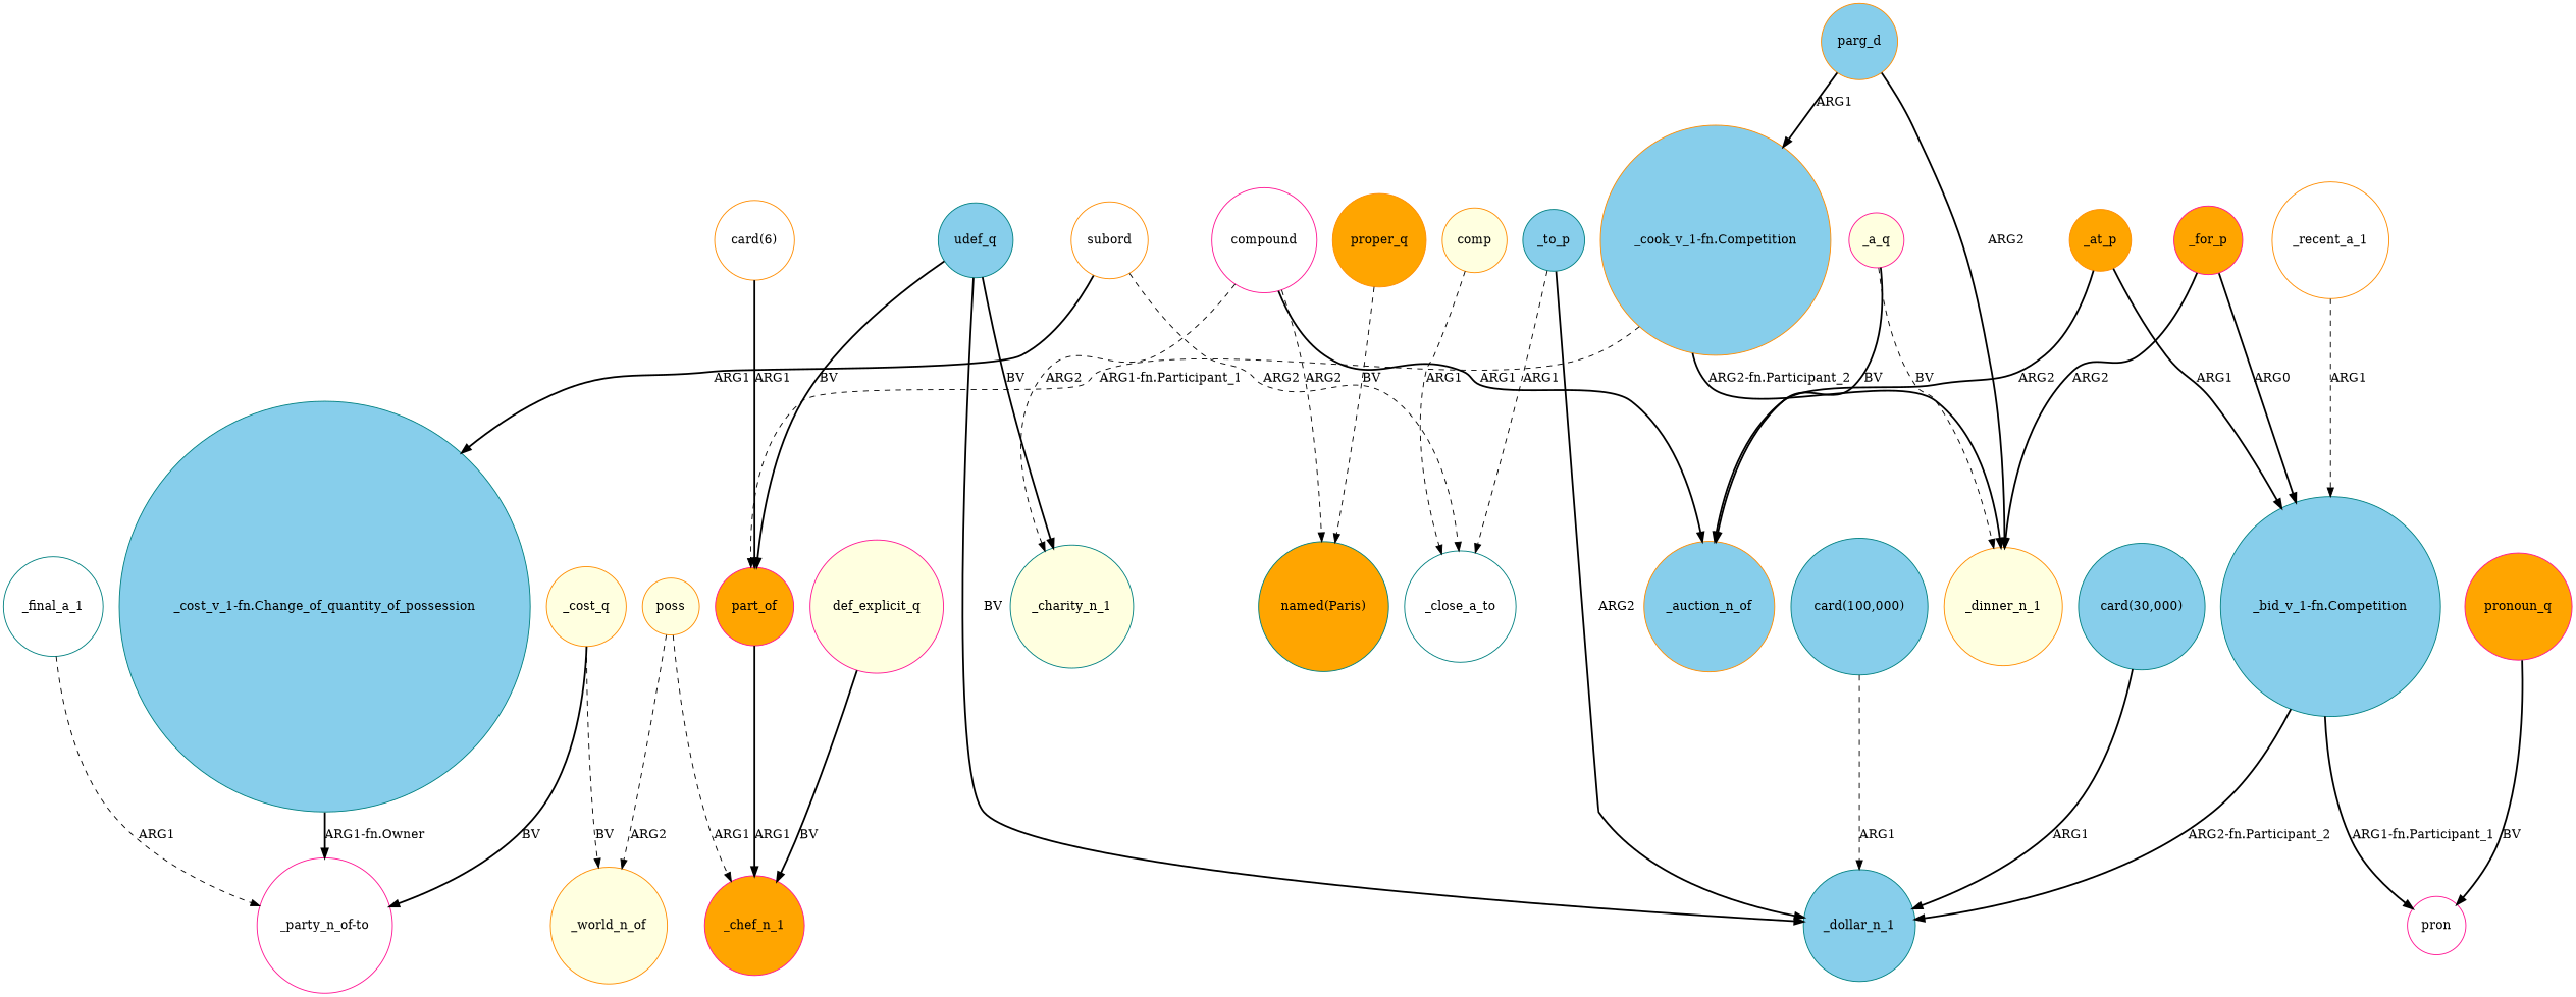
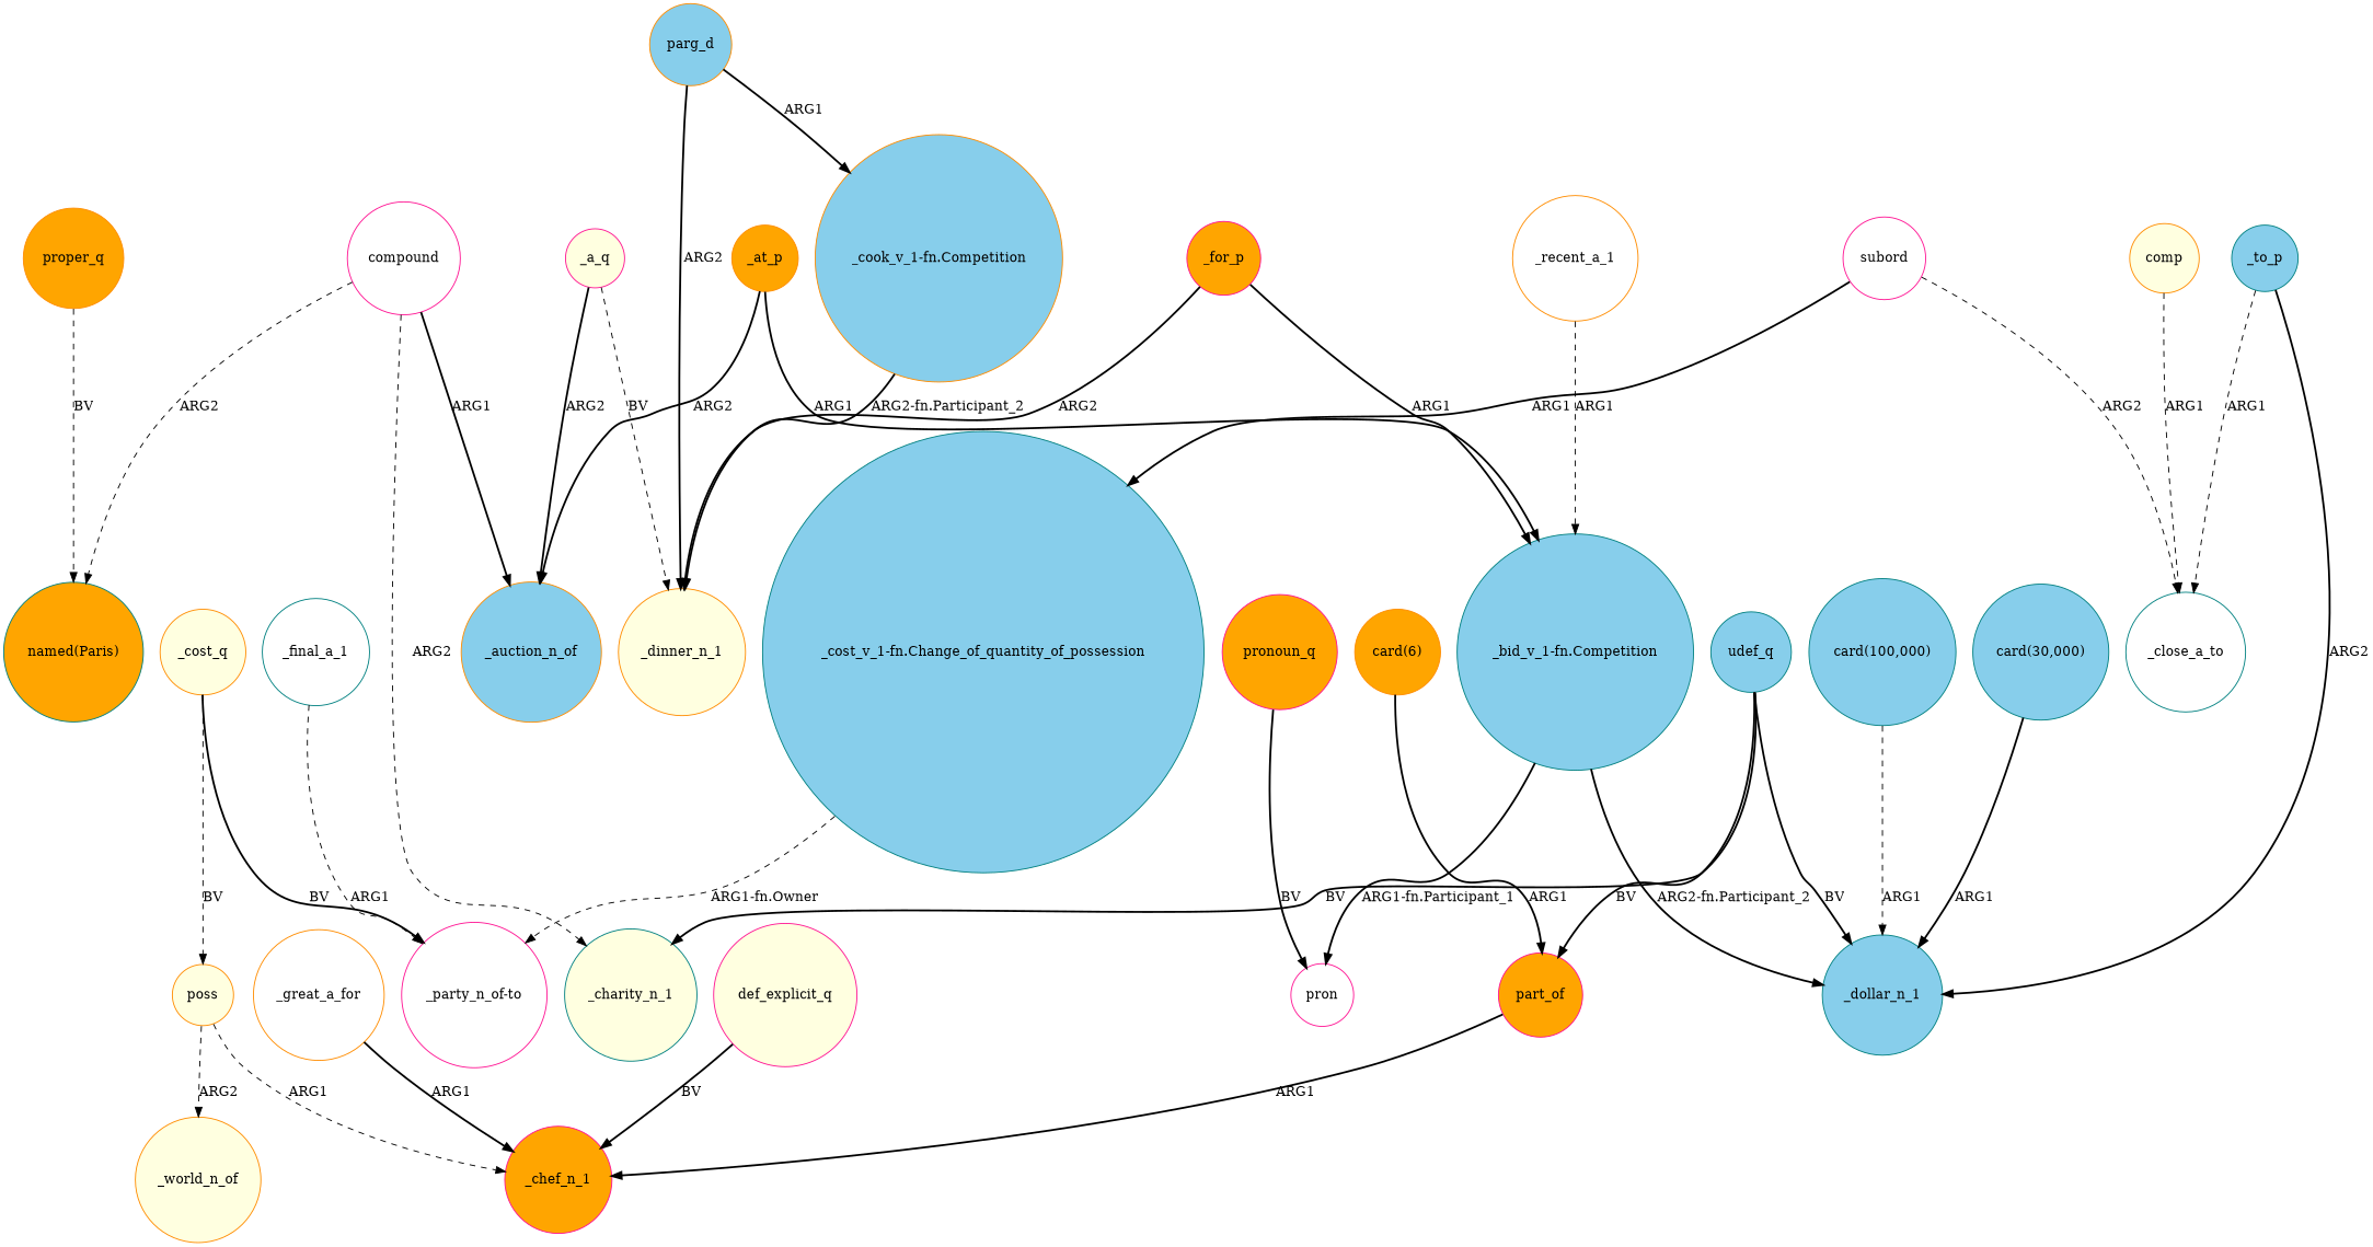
  digraph {
    node [color=darkorange fillcolor=skyblue shape=circle style=filled]
    edge [style=bold]
    "_cost_v_1-fn.Change_of_quantity_of_possession" [color=teal]
    "_party_n_of-to" [color=deeppink fillcolor=white]
    udef_q [color=teal]
    _charity_n_1 [color=teal fillcolor=lightyellow]
    part_of [color=deeppink fillcolor=orange]
    _dollar_n_1 [color=teal]
    _chef_n_1 [color=deeppink fillcolor=orange]
-   subord [fillcolor=white]
+   subord [color=deeppink fillcolor=white]
    _close_a_to [color=teal fillcolor=white]
-   "card(6)" [fillcolor=white]
+   "card(6)" [fillcolor=orange]
    "_bid_v_1-fn.Competition" [color=teal]
    pron [color=deeppink fillcolor=white]
    "card(100,000)" [color=teal]
    _final_a_1 [color=teal fillcolor=white]
    _dinner_n_1 [fillcolor=lightyellow]
    parg_d
    "_cook_v_1-fn.Competition"
    _to_p [color=teal]
    _for_p [color=deeppink fillcolor=orange]
+   _great_a_for [fillcolor=white]
    comp [fillcolor=lightyellow]
    _recent_a_1 [fillcolor=white]
    pronoun_q [color=deeppink fillcolor=orange]
    compound [color=deeppink fillcolor=white]
    "named(Paris)" [color=teal fillcolor=orange]
    _auction_n_of
    _a_q [color=deeppink fillcolor=lightyellow]
    _at_p [fillcolor=orange]
    "card(30,000)" [color=teal]
    poss [fillcolor=lightyellow]
    _world_n_of [fillcolor=lightyellow]
    n32 [fillcolor=lightyellow label=_cost_q]
    def_explicit_q [color=deeppink fillcolor=lightyellow]
    proper_q [fillcolor=orange]
-   "_cost_v_1-fn.Change_of_quantity_of_possession" -> "_party_n_of-to" [label="ARG1-fn.Owner"]
+   "_cost_v_1-fn.Change_of_quantity_of_possession" -> "_party_n_of-to" [label="ARG1-fn.Owner" style=dashed]
    udef_q -> _charity_n_1 [label=BV]
    udef_q -> part_of [label=BV]
    udef_q -> _dollar_n_1 [label=BV]
    part_of -> _chef_n_1 [label=ARG1]
    subord -> "_cost_v_1-fn.Change_of_quantity_of_possession" [label=ARG1]
    subord -> _close_a_to [label=ARG2 style=dashed]
    "card(6)" -> part_of [label=ARG1]
    "_bid_v_1-fn.Competition" -> _dollar_n_1 [label="ARG2-fn.Participant_2"]
    "_bid_v_1-fn.Competition" -> pron [label="ARG1-fn.Participant_1"]
    "card(100,000)" -> _dollar_n_1 [label=ARG1 style=dashed]
    _final_a_1 -> "_party_n_of-to" [label=ARG1 style=dashed]
    parg_d -> _dinner_n_1 [label=ARG2]
    parg_d -> "_cook_v_1-fn.Competition" [label=ARG1]
-   "_cook_v_1-fn.Competition" -> part_of [label="ARG1-fn.Participant_1" style=dashed]
    "_cook_v_1-fn.Competition" -> _dinner_n_1 [label="ARG2-fn.Participant_2"]
    _to_p -> _dollar_n_1 [label=ARG2]
    _to_p -> _close_a_to [label=ARG1 style=dashed]
-   _for_p -> "_bid_v_1-fn.Competition" [label=ARG0]
+   _for_p -> "_bid_v_1-fn.Competition" [label=ARG1]
    _for_p -> _dinner_n_1 [label=ARG2]
+   _great_a_for -> _chef_n_1 [label=ARG1]
    comp -> _close_a_to [label=ARG1 style=dashed]
    _recent_a_1 -> "_bid_v_1-fn.Competition" [label=ARG1 style=dashed]
    pronoun_q -> pron [label=BV]
    compound -> _charity_n_1 [label=ARG2 style=dashed]
    compound -> "named(Paris)" [label=ARG2 style=dashed]
    compound -> _auction_n_of [label=ARG1]
    _a_q -> _dinner_n_1 [label=BV style=dashed]
-   _a_q -> _auction_n_of [label=BV]
+   _a_q -> _auction_n_of [label=ARG2]
    _at_p -> "_bid_v_1-fn.Competition" [label=ARG1]
    _at_p -> _auction_n_of [label=ARG2]
    "card(30,000)" -> _dollar_n_1 [label=ARG1]
    poss -> _chef_n_1 [label=ARG1 style=dashed]
    poss -> _world_n_of [label=ARG2 style=dashed]
    n32 -> "_party_n_of-to" [label=BV]
-   n32 -> _world_n_of [label=BV style=dashed]
+   n32 -> poss [label=BV style=dashed]
    def_explicit_q -> _chef_n_1 [label=BV]
    proper_q -> "named(Paris)" [label=BV style=dashed]
  }
